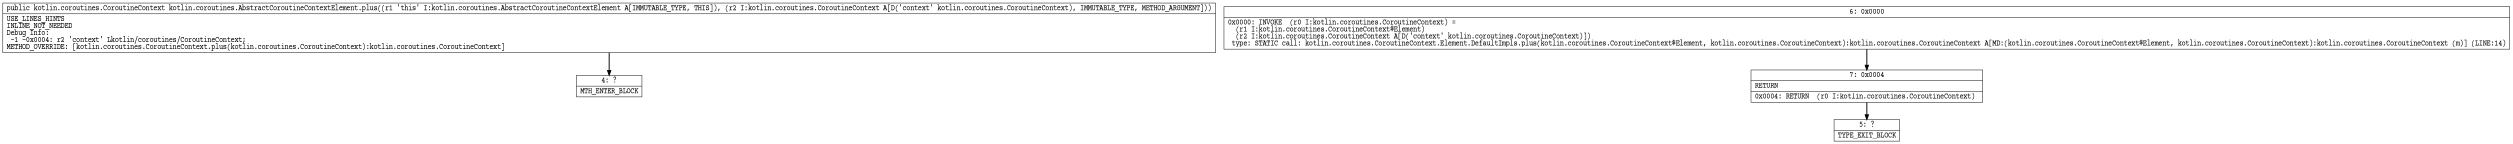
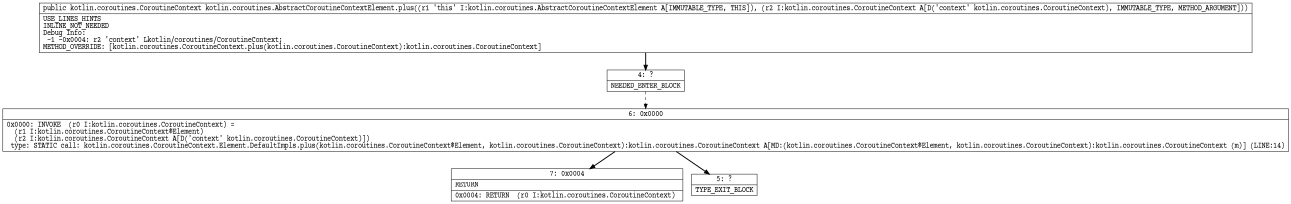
  digraph {
    fontname="Courier Prime"
    node [fontname="Courier Prime" shape=record]
    edge [fontname="Courier Prime" style=bold]
-   n1 [label="{4\:\ ?|MTH_ENTER_BLOCK\l}"]
+   n1 [label="{4\:\ ?|NEEDED_ENTER_BLOCK\l}"]
    n2 [label="{6\:\ 0x0000|0x0000: INVOKE  (r0 I:kotlin.coroutines.CoroutineContext) = \l  (r1 I:kotlin.coroutines.CoroutineContext$Element)\l  (r2 I:kotlin.coroutines.CoroutineContext A[D('context' kotlin.coroutines.CoroutineContext)])\l type: STATIC call: kotlin.coroutines.CoroutineContext.Element.DefaultImpls.plus(kotlin.coroutines.CoroutineContext$Element, kotlin.coroutines.CoroutineContext):kotlin.coroutines.CoroutineContext A[MD:(kotlin.coroutines.CoroutineContext$Element, kotlin.coroutines.CoroutineContext):kotlin.coroutines.CoroutineContext (m)] (LINE:14)\l}"]
    n3 [label="{7\:\ 0x0004|RETURN\l|0x0004: RETURN  (r0 I:kotlin.coroutines.CoroutineContext) \l}"]
    n4 [label="{5\:\ ?|TYPE_EXIT_BLOCK\l}"]
    n5 [label="{public kotlin.coroutines.CoroutineContext kotlin.coroutines.AbstractCoroutineContextElement.plus((r1 'this' I:kotlin.coroutines.AbstractCoroutineContextElement A[IMMUTABLE_TYPE, THIS]), (r2 I:kotlin.coroutines.CoroutineContext A[D('context' kotlin.coroutines.CoroutineContext), IMMUTABLE_TYPE, METHOD_ARGUMENT]))  | USE_LINES_HINTS\lINLINE_NOT_NEEDED\lDebug Info:\l  \-1 \-0x0004: r2 'context' Lkotlin\/coroutines\/CoroutineContext;\lMETHOD_OVERRIDE: [kotlin.coroutines.CoroutineContext.plus(kotlin.coroutines.CoroutineContext):kotlin.coroutines.CoroutineContext]\l}"]
+   n1 -> n2 [style=dashed]
    n2 -> n3
-   n3 -> n4
+   n2 -> n4
    n5 -> n1
  }
